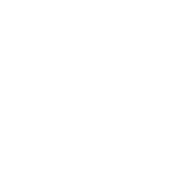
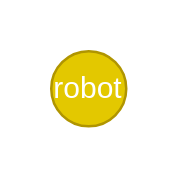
  <mxCell id="0" />
  <mxCell id="1" parent="0" />
+ <mxCell id="2" value="robot" style="ellipse;whiteSpace=wrap;html=1;aspect=fixed;fillColor=#e3c800;strokeColor=#B09500;fontColor=#ffffff;" parent="1" vertex="1"><mxGeometry x="20" y="20" width="30" height="30" as="geometry" /></mxCell>
